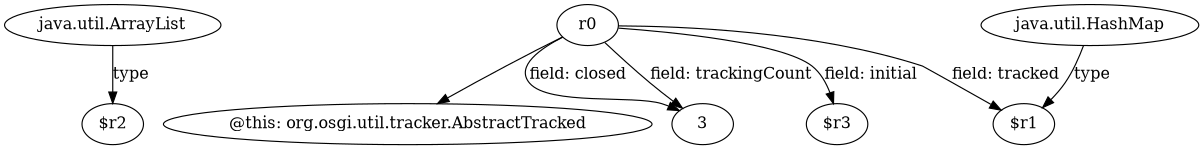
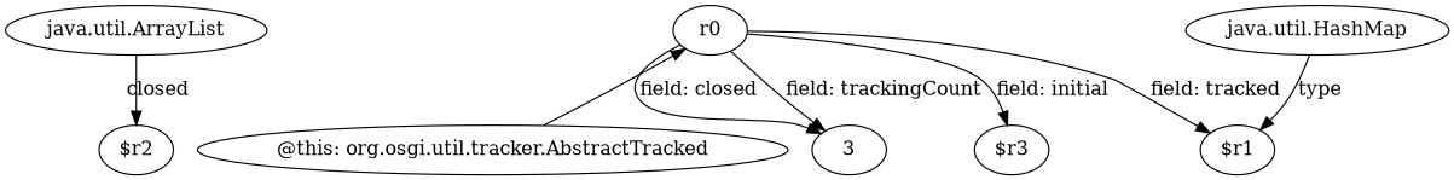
  digraph {
    n1 [label="java.util.ArrayList"]
    n2 [label="$r2"]
    n3 [label=r0]
    n4 [label="$r3"]
    n5 [label=3]
    n6 [label="$r1"]
    n7 [label="@this: org.osgi.util.tracker.AbstractTracked"]
    n8 [label="java.util.HashMap"]
-   n1 -> n2 [label=type]
+   n1 -> n2 [label=closed]
    n3 -> n4 [label="field: initial"]
    n3 -> n5 [label="field: trackingCount"]
    n3 -> n5 [label="field: closed"]
    n3 -> n6 [label="field: tracked"]
-   n3 -> n7
+   n7 -> n3
    n8 -> n6 [label=type]
  }
